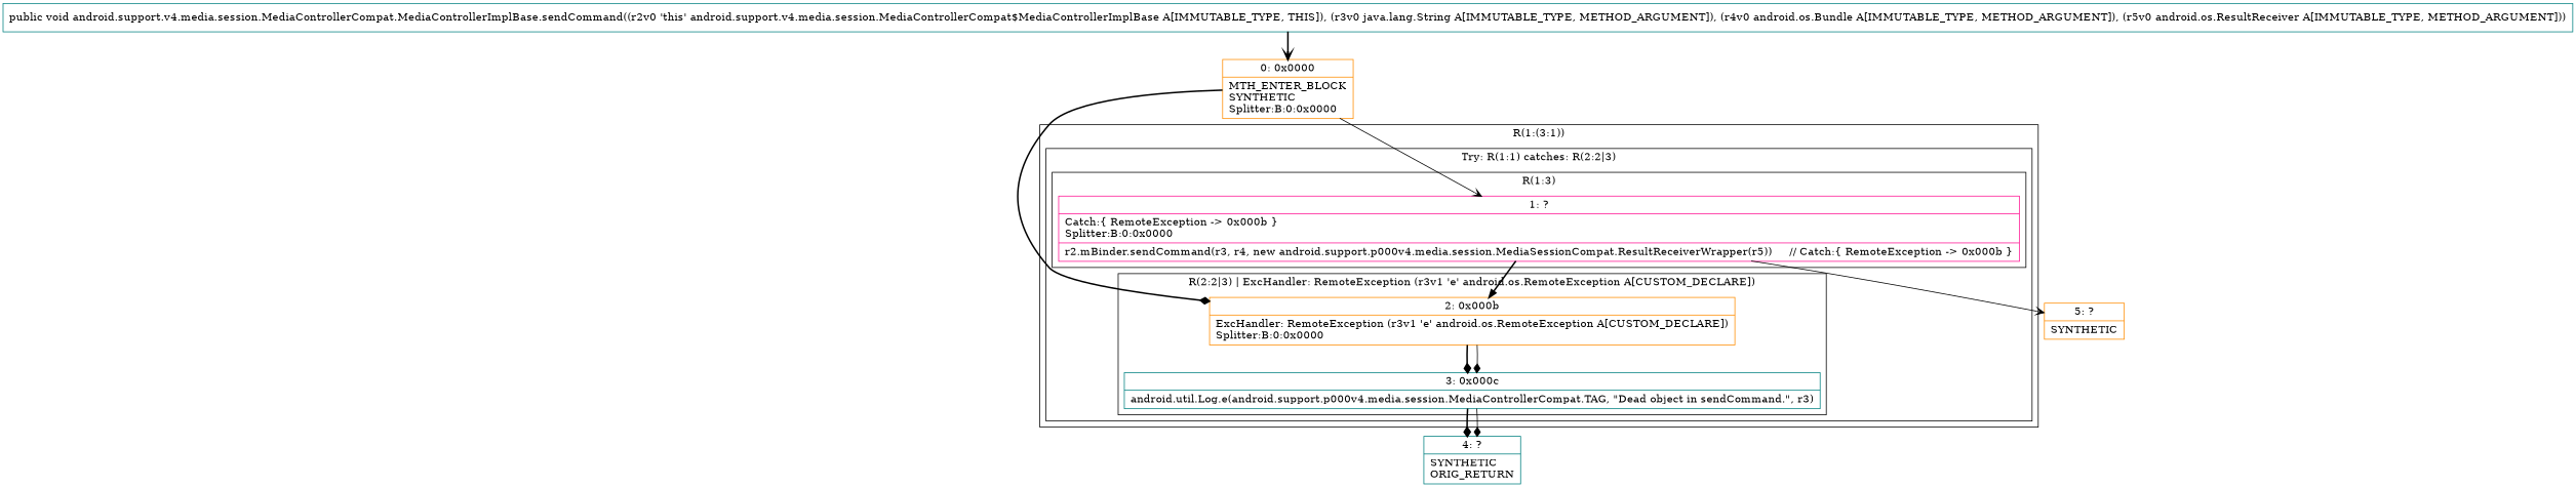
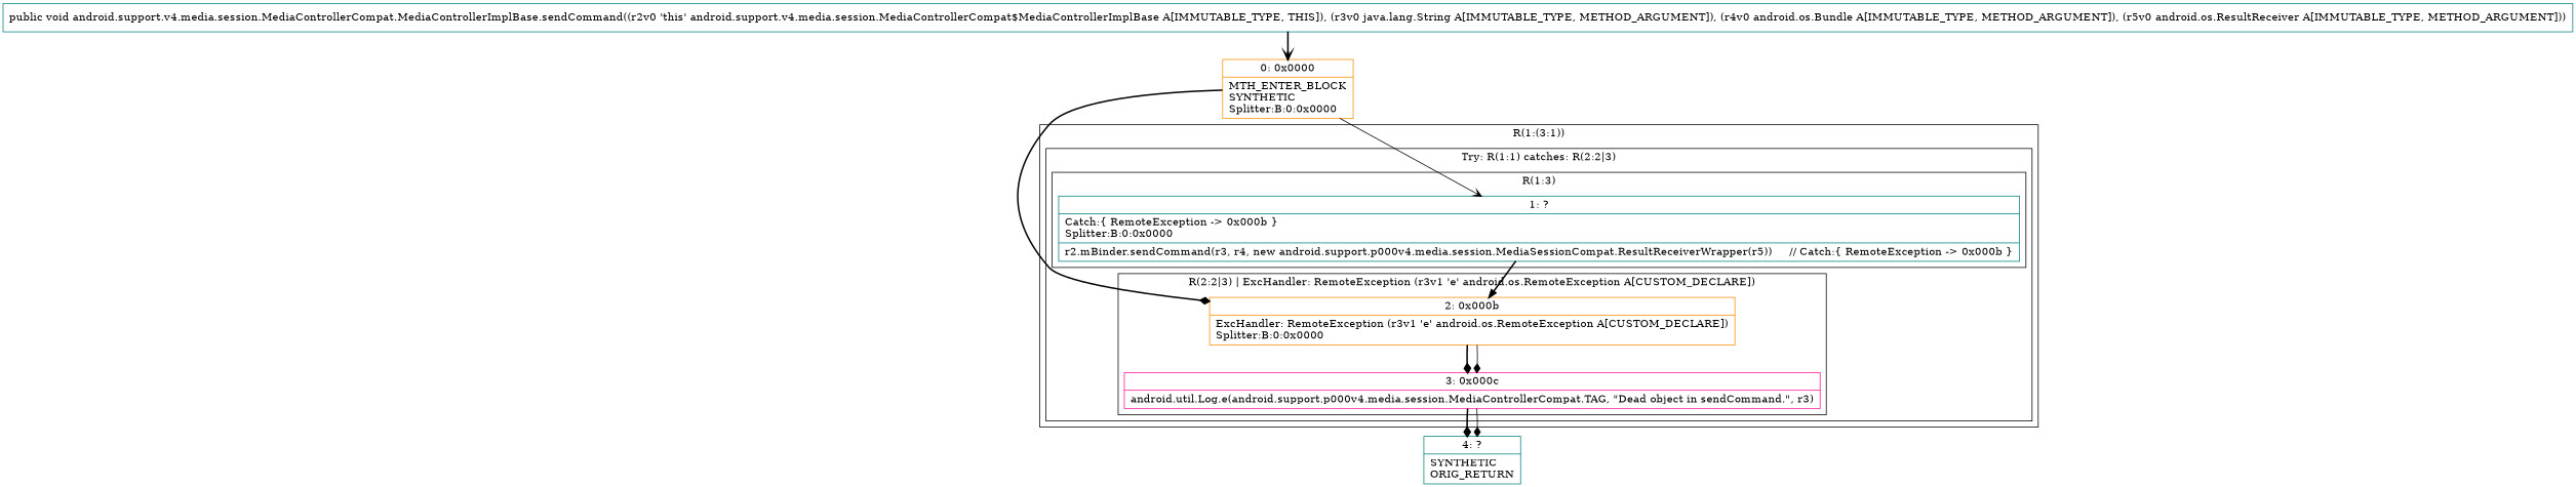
  digraph {
    node [color=darkorange shape=record]
    edge [arrowhead=diamond style=bold]
-   n1 [color=deeppink label="{1\:\ ?|Catch:\{ RemoteException \-\> 0x000b \}\lSplitter:B:0:0x0000\l|r2.mBinder.sendCommand(r3, r4, new android.support.p000v4.media.session.MediaSessionCompat.ResultReceiverWrapper(r5))     \/\/ Catch:\{ RemoteException \-\> 0x000b \}\l}"]
+   n1 [color=teal label="{1\:\ ?|Catch:\{ RemoteException \-\> 0x000b \}\lSplitter:B:0:0x0000\l|r2.mBinder.sendCommand(r3, r4, new android.support.p000v4.media.session.MediaSessionCompat.ResultReceiverWrapper(r5))     \/\/ Catch:\{ RemoteException \-\> 0x000b \}\l}"]
    n2 [label="{2\:\ 0x000b|ExcHandler: RemoteException (r3v1 'e' android.os.RemoteException A[CUSTOM_DECLARE])\lSplitter:B:0:0x0000\l}"]
-   n3 [color=teal label="{3\:\ 0x000c|android.util.Log.e(android.support.p000v4.media.session.MediaControllerCompat.TAG, \"Dead object in sendCommand.\", r3)\l}"]
-   n4 [label="{5\:\ ?|SYNTHETIC\l}"]
+   n3 [color=deeppink label="{3\:\ 0x000c|android.util.Log.e(android.support.p000v4.media.session.MediaControllerCompat.TAG, \"Dead object in sendCommand.\", r3)\l}"]
    n5 [color=teal label="{4\:\ ?|SYNTHETIC\lORIG_RETURN\l}"]
    n6 [label="{0\:\ 0x0000|MTH_ENTER_BLOCK\lSYNTHETIC\lSplitter:B:0:0x0000\l}"]
    n7 [color=teal label="{public void android.support.v4.media.session.MediaControllerCompat.MediaControllerImplBase.sendCommand((r2v0 'this' android.support.v4.media.session.MediaControllerCompat$MediaControllerImplBase A[IMMUTABLE_TYPE, THIS]), (r3v0 java.lang.String A[IMMUTABLE_TYPE, METHOD_ARGUMENT]), (r4v0 android.os.Bundle A[IMMUTABLE_TYPE, METHOD_ARGUMENT]), (r5v0 android.os.ResultReceiver A[IMMUTABLE_TYPE, METHOD_ARGUMENT])) }"]
    subgraph cluster_1 {
      label="R(1:(3:1))"
      subgraph cluster_2 {
        label="Try: R(1:1) catches: R(2:2|3)"
        subgraph cluster_3 {
          label="R(1:3)"
          n1
        }
        subgraph cluster_4 {
          label="R(2:2|3) | ExcHandler: RemoteException (r3v1 'e' android.os.RemoteException A[CUSTOM_DECLARE])\l"
          n2
          n3
        }
      }
    }
    subgraph cluster_5 {
      label="R(2:2|3) | ExcHandler: RemoteException (r3v1 'e' android.os.RemoteException A[CUSTOM_DECLARE])\l"
    }
    n1 -> n2 [arrowhead=normal]
-   n1 -> n4 [arrowhead=vee style=solid]
    n2 -> n3
    n2 -> n3 [style=solid]
    n3 -> n5
    n3 -> n5 [style=solid]
    n6 -> n1 [arrowhead=vee style=solid]
    n6 -> n2
    n7 -> n6 [arrowhead=vee]
  }
